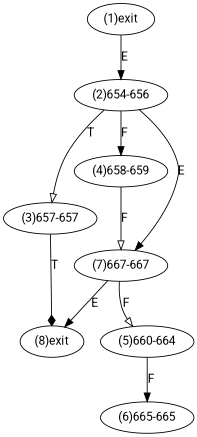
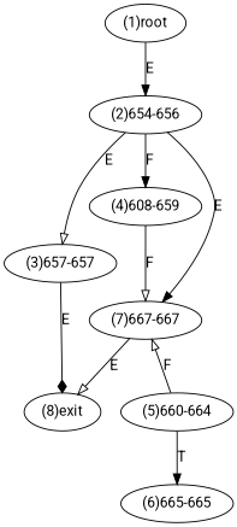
  digraph {
    fontname=Roboto
    node [fontname=Roboto]
    edge [arrowhead=normal fontname=Roboto]
-   n1 [label="(1)exit"]
+   n1 [label="(1)root"]
    n2 [label="(2)654-656"]
    n3 [label="(3)657-657"]
-   n4 [label="(4)658-659"]
+   n4 [label="(4)608-659"]
    n5 [label="(7)667-667"]
    n6 [label="(8)exit"]
    n7 [label="(5)660-664"]
    n8 [label="(6)665-665"]
    n1 -> n2 [label=E]
-   n2 -> n3 [arrowhead=onormal label=T]
+   n2 -> n3 [arrowhead=onormal label=E]
    n2 -> n4 [label=F]
    n2 -> n5 [label=E]
-   n3 -> n6 [arrowhead=diamond label=T]
+   n3 -> n6 [arrowhead=diamond label=E]
    n4 -> n5 [arrowhead=onormal label=F]
-   n5 -> n6 [label=E]
-   n5 -> n7 [arrowhead=onormal label=F]
-   n7 -> n8 [label=F]
+   n5 -> n6 [arrowhead=onormal label=E]
+   n7 -> n5 [arrowhead=onormal label=F]
+   n7 -> n8 [label=T]
  }
